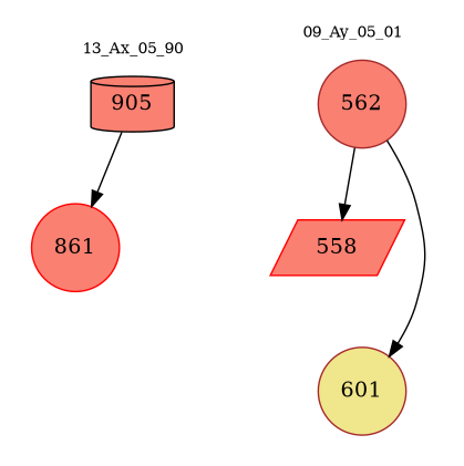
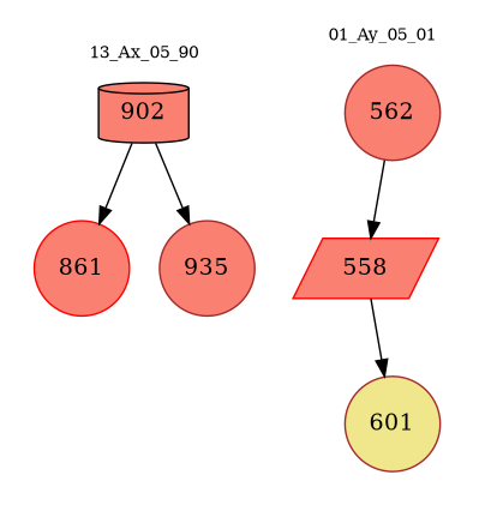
  digraph {
    node [color=brown fillcolor=salmon shape=circle style=filled]
    edge [color=black]
-   n1 [color=black label=905 shape=cylinder]
+   n1 [color=black label=902 shape=cylinder]
    n2 [color=red label=861]
+   n3 [label=935]
    n4 [label=562]
    n5 [color=red label=558 shape=parallelogram]
    n6 [fillcolor=khaki label=601]
    subgraph cluster_1 {
      color=white
      fontsize=10
      label="13_Ax_05_90"
      n1
      n2
+     n3
    }
    subgraph cluster_2 {
      color=white
      fontsize=10
-     label="09_Ay_05_01"
+     label="01_Ay_05_01"
      n4
      n5
      n6
    }
    n1 -> n2
+   n1 -> n3
    n4 -> n5
-   n4 -> n6
+   n5 -> n6
  }
